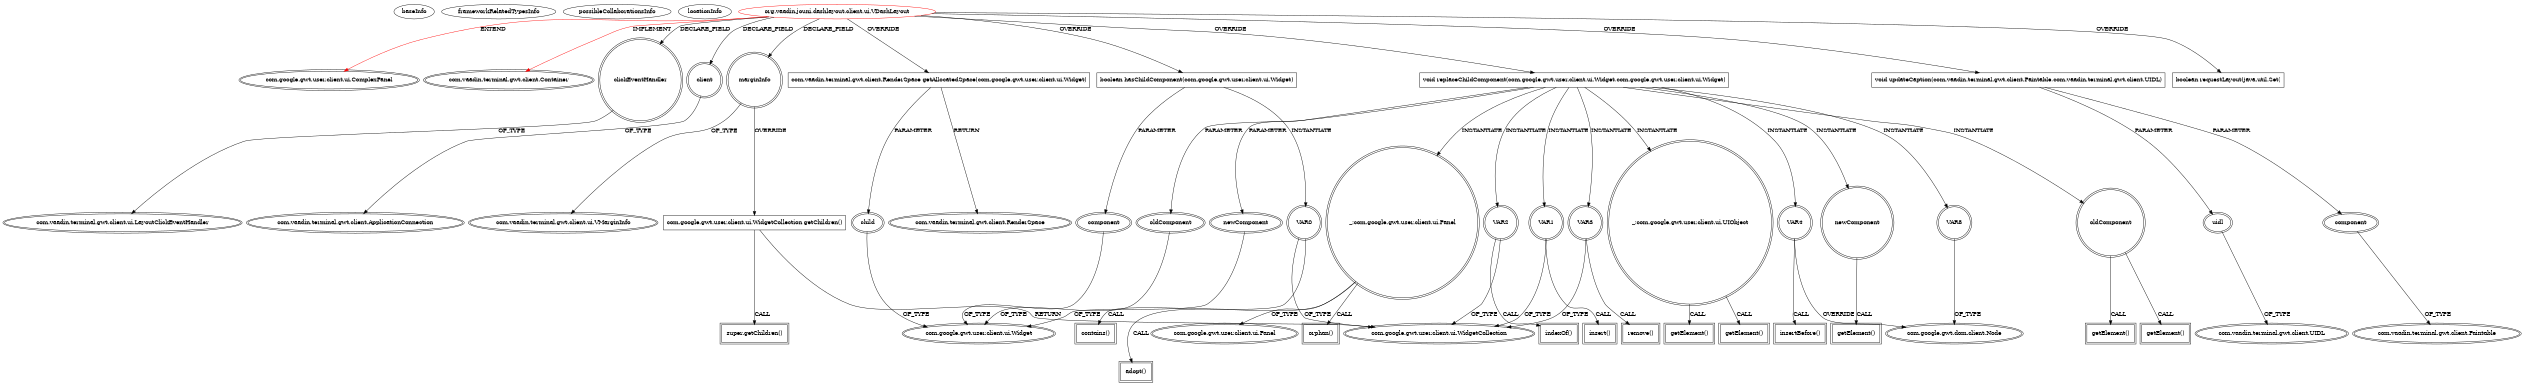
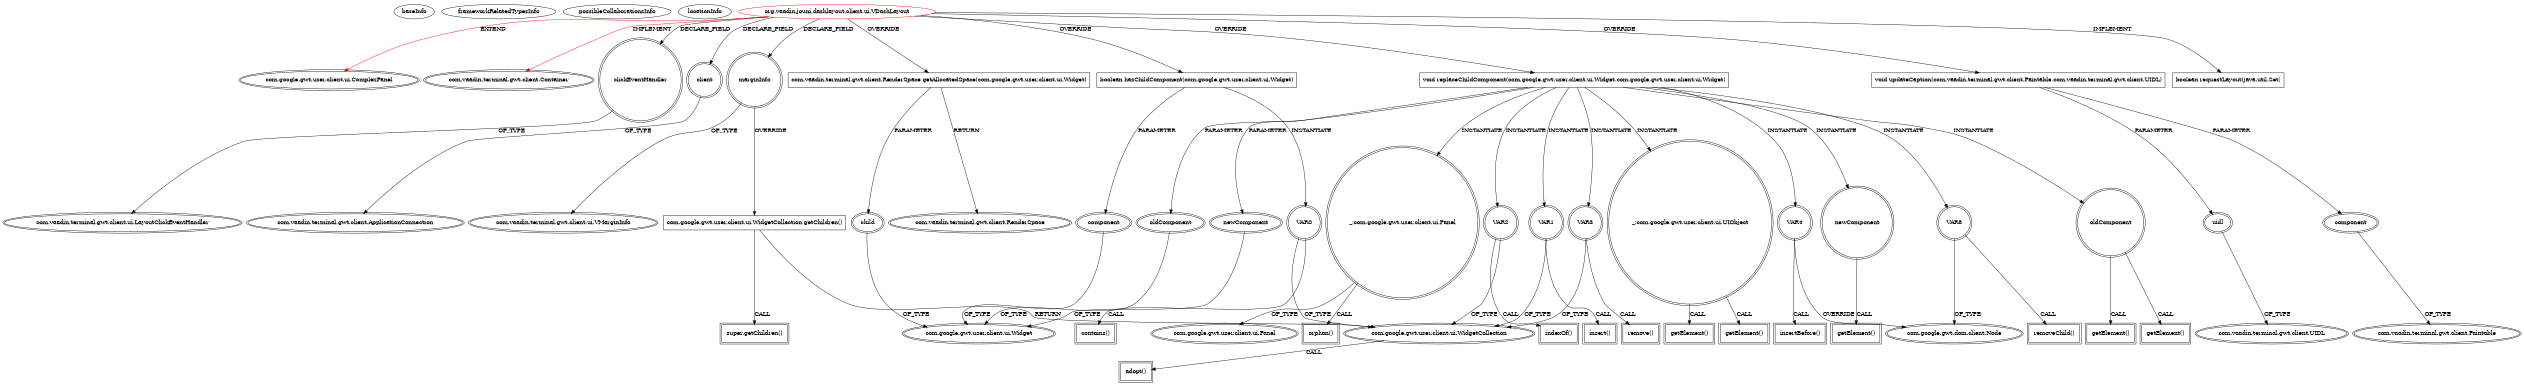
  digraph {
    node [isFrameworkType=true vertexType=INSIDE_CALL peripheries=2]
    baseInfo [category=extension_graph graphId=3303 isAnonymous=false possibleRelation=false isFrameworkType="" vertexType="" peripheries=""]
    frameworkRelatedTypesInfo [0="com.google.gwt.user.client.ui.ComplexPanel" 1="com.vaadin.terminal.gwt.client.Container" isFrameworkType="" vertexType="" peripheries=""]
    possibleCollaborationsInfo [isFrameworkType="" vertexType="" peripheries=""]
    locationInfo [contextSignature=VDashLayout filePath="/jounik-DashLayout/DashLayout-master/src/org/vaadin/jouni/dashlayout/client/ui/VDashLayout.java" graphId=3303 projectName="jounik-DashLayout" isFrameworkType="" vertexType="" peripheries=""]
    n5 [color=red isFrameworkType=false label="org.vaadin.jouni.dashlayout.client.ui.VDashLayout" vertexType=ROOT_CLIENT_CLASS_DECLARATION peripheries=""]
    n6 [label="com.google.gwt.user.client.ui.ComplexPanel" vertexType=FRAMEWORK_CLASS_TYPE]
    n7 [label="com.vaadin.terminal.gwt.client.Container" vertexType=FRAMEWORK_INTERFACE_TYPE]
    n8 [label=clickEventHandler shape=circle vertexType=FIELD_DECLARATION]
    n9 [label=client shape=circle vertexType=FIELD_DECLARATION]
    n10 [label=marginInfo shape=circle vertexType=FIELD_DECLARATION]
    n11 [isFrameworkType=false label="com.vaadin.terminal.gwt.client.RenderSpace getAllocatedSpace(com.google.gwt.user.client.ui.Widget)" shape=box vertexType=OVERRIDING_METHOD_DECLARATION peripheries=""]
    n12 [isFrameworkType=false label="boolean hasChildComponent(com.google.gwt.user.client.ui.Widget)" shape=box vertexType=OVERRIDING_METHOD_DECLARATION peripheries=""]
    n13 [isFrameworkType=false label="void replaceChildComponent(com.google.gwt.user.client.ui.Widget,com.google.gwt.user.client.ui.Widget)" shape=box vertexType=OVERRIDING_METHOD_DECLARATION peripheries=""]
    n14 [isFrameworkType=false label="void updateCaption(com.vaadin.terminal.gwt.client.Paintable,com.vaadin.terminal.gwt.client.UIDL)" shape=box vertexType=OVERRIDING_METHOD_DECLARATION peripheries=""]
    n15 [isFrameworkType=false label="boolean requestLayout(java.util.Set)" shape=box vertexType=OVERRIDING_METHOD_DECLARATION peripheries=""]
    n16 [label="com.vaadin.terminal.gwt.client.ui.LayoutClickEventHandler" vertexType=FRAMEWORK_CLASS_TYPE]
    n17 [label="com.vaadin.terminal.gwt.client.ApplicationConnection" vertexType=FRAMEWORK_CLASS_TYPE]
    n18 [isFrameworkType=false label="com.google.gwt.user.client.ui.WidgetCollection getChildren()" shape=box vertexType=OVERRIDING_METHOD_DECLARATION peripheries=""]
    n19 [label="com.vaadin.terminal.gwt.client.ui.VMarginInfo" vertexType=FRAMEWORK_CLASS_TYPE]
    n20 [label="com.google.gwt.user.client.ui.WidgetCollection" vertexType=FRAMEWORK_CLASS_TYPE]
    n21 [label="super.getChildren()" shape=box vertexType=SUPER_CALL]
    n22 [label="com.vaadin.terminal.gwt.client.RenderSpace" vertexType=FRAMEWORK_CLASS_TYPE]
    n23 [label=child vertexType=PARAMETER_DECLARATION]
    n24 [label=component vertexType=PARAMETER_DECLARATION]
    n25 [label=VAR0 shape=circle vertexType=VARIABLE_EXPRESION]
    n26 [label=oldComponent vertexType=PARAMETER_DECLARATION]
    n27 [label=newComponent vertexType=PARAMETER_DECLARATION]
    n28 [label=VAR1 shape=circle vertexType=VARIABLE_EXPRESION]
    n29 [label=VAR2 shape=circle vertexType=VARIABLE_EXPRESION]
    n30 [label=VAR3 shape=circle vertexType=VARIABLE_EXPRESION]
    n31 [label=VAR4 shape=circle vertexType=VARIABLE_EXPRESION]
    n32 [label="_:com.google.gwt.user.client.ui.UIObject" shape=circle vertexType=VARIABLE_EXPRESION]
    n33 [label=newComponent shape=circle vertexType=VARIABLE_EXPRESION]
    n34 [label=oldComponent shape=circle vertexType=VARIABLE_EXPRESION]
    n35 [label=VAR8 shape=circle vertexType=VARIABLE_EXPRESION]
    n36 [label="_:com.google.gwt.user.client.ui.Panel" shape=circle vertexType=VARIABLE_EXPRESION]
    n37 [label=component vertexType=PARAMETER_DECLARATION]
    n38 [label=uidl vertexType=PARAMETER_DECLARATION]
    n39 [label="com.google.gwt.user.client.ui.Widget" vertexType=FRAMEWORK_CLASS_TYPE]
    n40 [label="contains()" shape=box]
    n41 [label="insert()" shape=box]
    n42 [label="indexOf()" shape=box]
    n43 [label="remove()" shape=box]
    n44 [label="com.google.gwt.dom.client.Node" vertexType=FRAMEWORK_CLASS_TYPE]
    n45 [label="insertBefore()" shape=box]
    n46 [label="getElement()" shape=box]
    n47 [label="getElement()" shape=box]
    n48 [label="getElement()" shape=box]
    n49 [label="getElement()" shape=box]
    n50 [label="getElement()" shape=box]
+   n51 [label="removeChild()" shape=box]
    n52 [label="com.google.gwt.user.client.ui.Panel" vertexType=FRAMEWORK_CLASS_TYPE]
    n53 [label="orphan()" shape=box]
    n54 [label="adopt()" shape=box]
    n55 [label="com.vaadin.terminal.gwt.client.Paintable" vertexType=FRAMEWORK_INTERFACE_TYPE]
    n56 [label="com.vaadin.terminal.gwt.client.UIDL" vertexType=FRAMEWORK_CLASS_TYPE]
    n5 -> n6 [color=red label=EXTEND]
    n5 -> n7 [color=red label=IMPLEMENT]
    n5 -> n8 [label=DECLARE_FIELD]
    n5 -> n9 [label=DECLARE_FIELD]
    n5 -> n10 [label=DECLARE_FIELD]
    n5 -> n11 [label=OVERRIDE]
    n5 -> n12 [label=OVERRIDE]
    n5 -> n13 [label=OVERRIDE]
    n5 -> n14 [label=OVERRIDE]
-   n5 -> n15 [label=OVERRIDE]
+   n5 -> n15 [label=IMPLEMENT]
    n8 -> n16 [label=OF_TYPE]
    n9 -> n17 [label=OF_TYPE]
    n10 -> n18 [label=OVERRIDE]
    n10 -> n19 [label=OF_TYPE]
    n11 -> n22 [label=RETURN]
    n11 -> n23 [label=PARAMETER]
    n12 -> n24 [label=PARAMETER]
    n12 -> n25 [label=INSTANTIATE]
    n13 -> n26 [label=PARAMETER]
    n13 -> n27 [label=PARAMETER]
    n13 -> n28 [label=INSTANTIATE]
    n13 -> n29 [label=INSTANTIATE]
    n13 -> n30 [label=INSTANTIATE]
    n13 -> n31 [label=INSTANTIATE]
    n13 -> n32 [label=INSTANTIATE]
    n13 -> n33 [label=INSTANTIATE]
    n13 -> n34 [label=INSTANTIATE]
    n13 -> n35 [label=INSTANTIATE]
    n13 -> n36 [label=INSTANTIATE]
    n14 -> n37 [label=PARAMETER]
    n14 -> n38 [label=PARAMETER]
    n18 -> n20 [label=RETURN]
    n18 -> n21 [label=CALL]
    n23 -> n39 [label=OF_TYPE]
    n24 -> n39 [label=OF_TYPE]
    n25 -> n20 [label=OF_TYPE]
    n25 -> n40 [label=CALL]
    n26 -> n39 [label=OF_TYPE]
    n27 -> n39 [label=OF_TYPE]
    n28 -> n20 [label=OF_TYPE]
    n28 -> n41 [label=CALL]
    n29 -> n20 [label=OF_TYPE]
    n29 -> n42 [label=CALL]
    n30 -> n20 [label=OF_TYPE]
    n30 -> n43 [label=CALL]
    n31 -> n44 [label=OVERRIDE]
    n31 -> n45 [label=CALL]
    n32 -> n46 [label=CALL]
    n32 -> n47 [label=CALL]
    n33 -> n48 [label=CALL]
    n34 -> n49 [label=CALL]
    n34 -> n50 [label=CALL]
    n35 -> n44 [label=OF_TYPE]
+   n35 -> n51 [label=CALL]
    n36 -> n52 [label=OF_TYPE]
    n36 -> n53 [label=CALL]
-   n36 -> n54 [label=CALL]
+   n20 -> n54 [label=CALL]
    n37 -> n55 [label=OF_TYPE]
    n38 -> n56 [label=OF_TYPE]
  }
